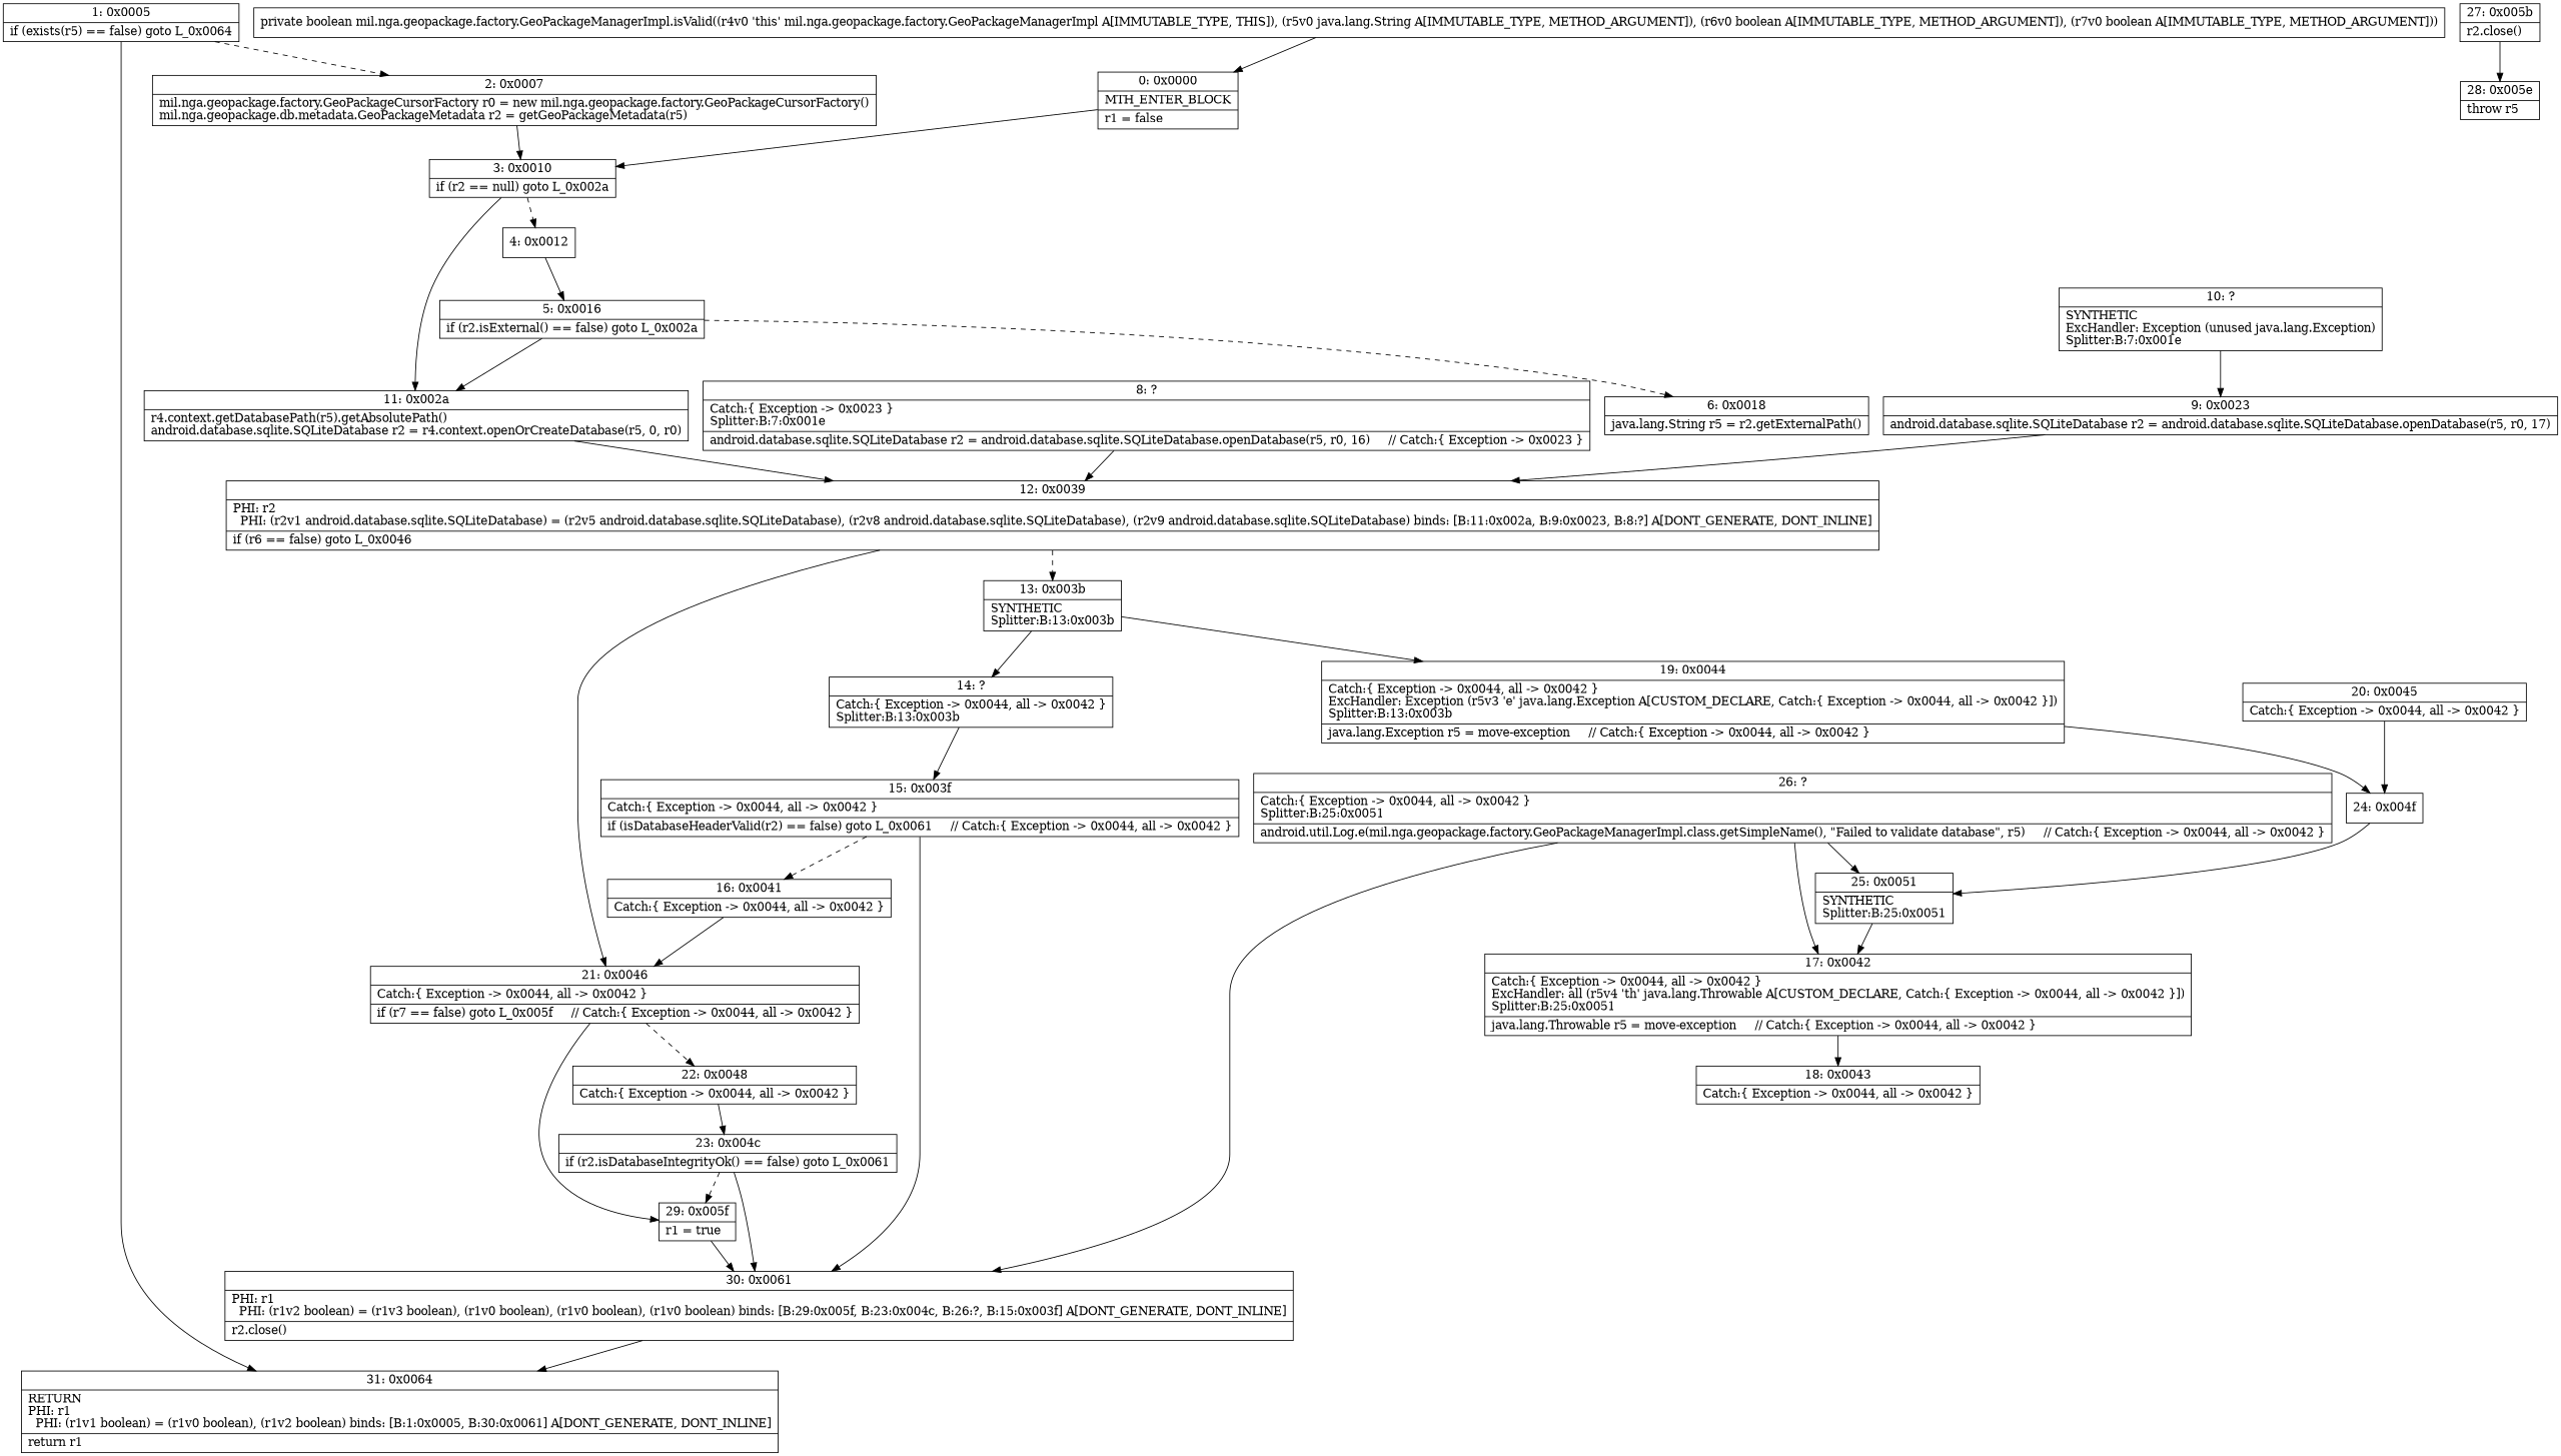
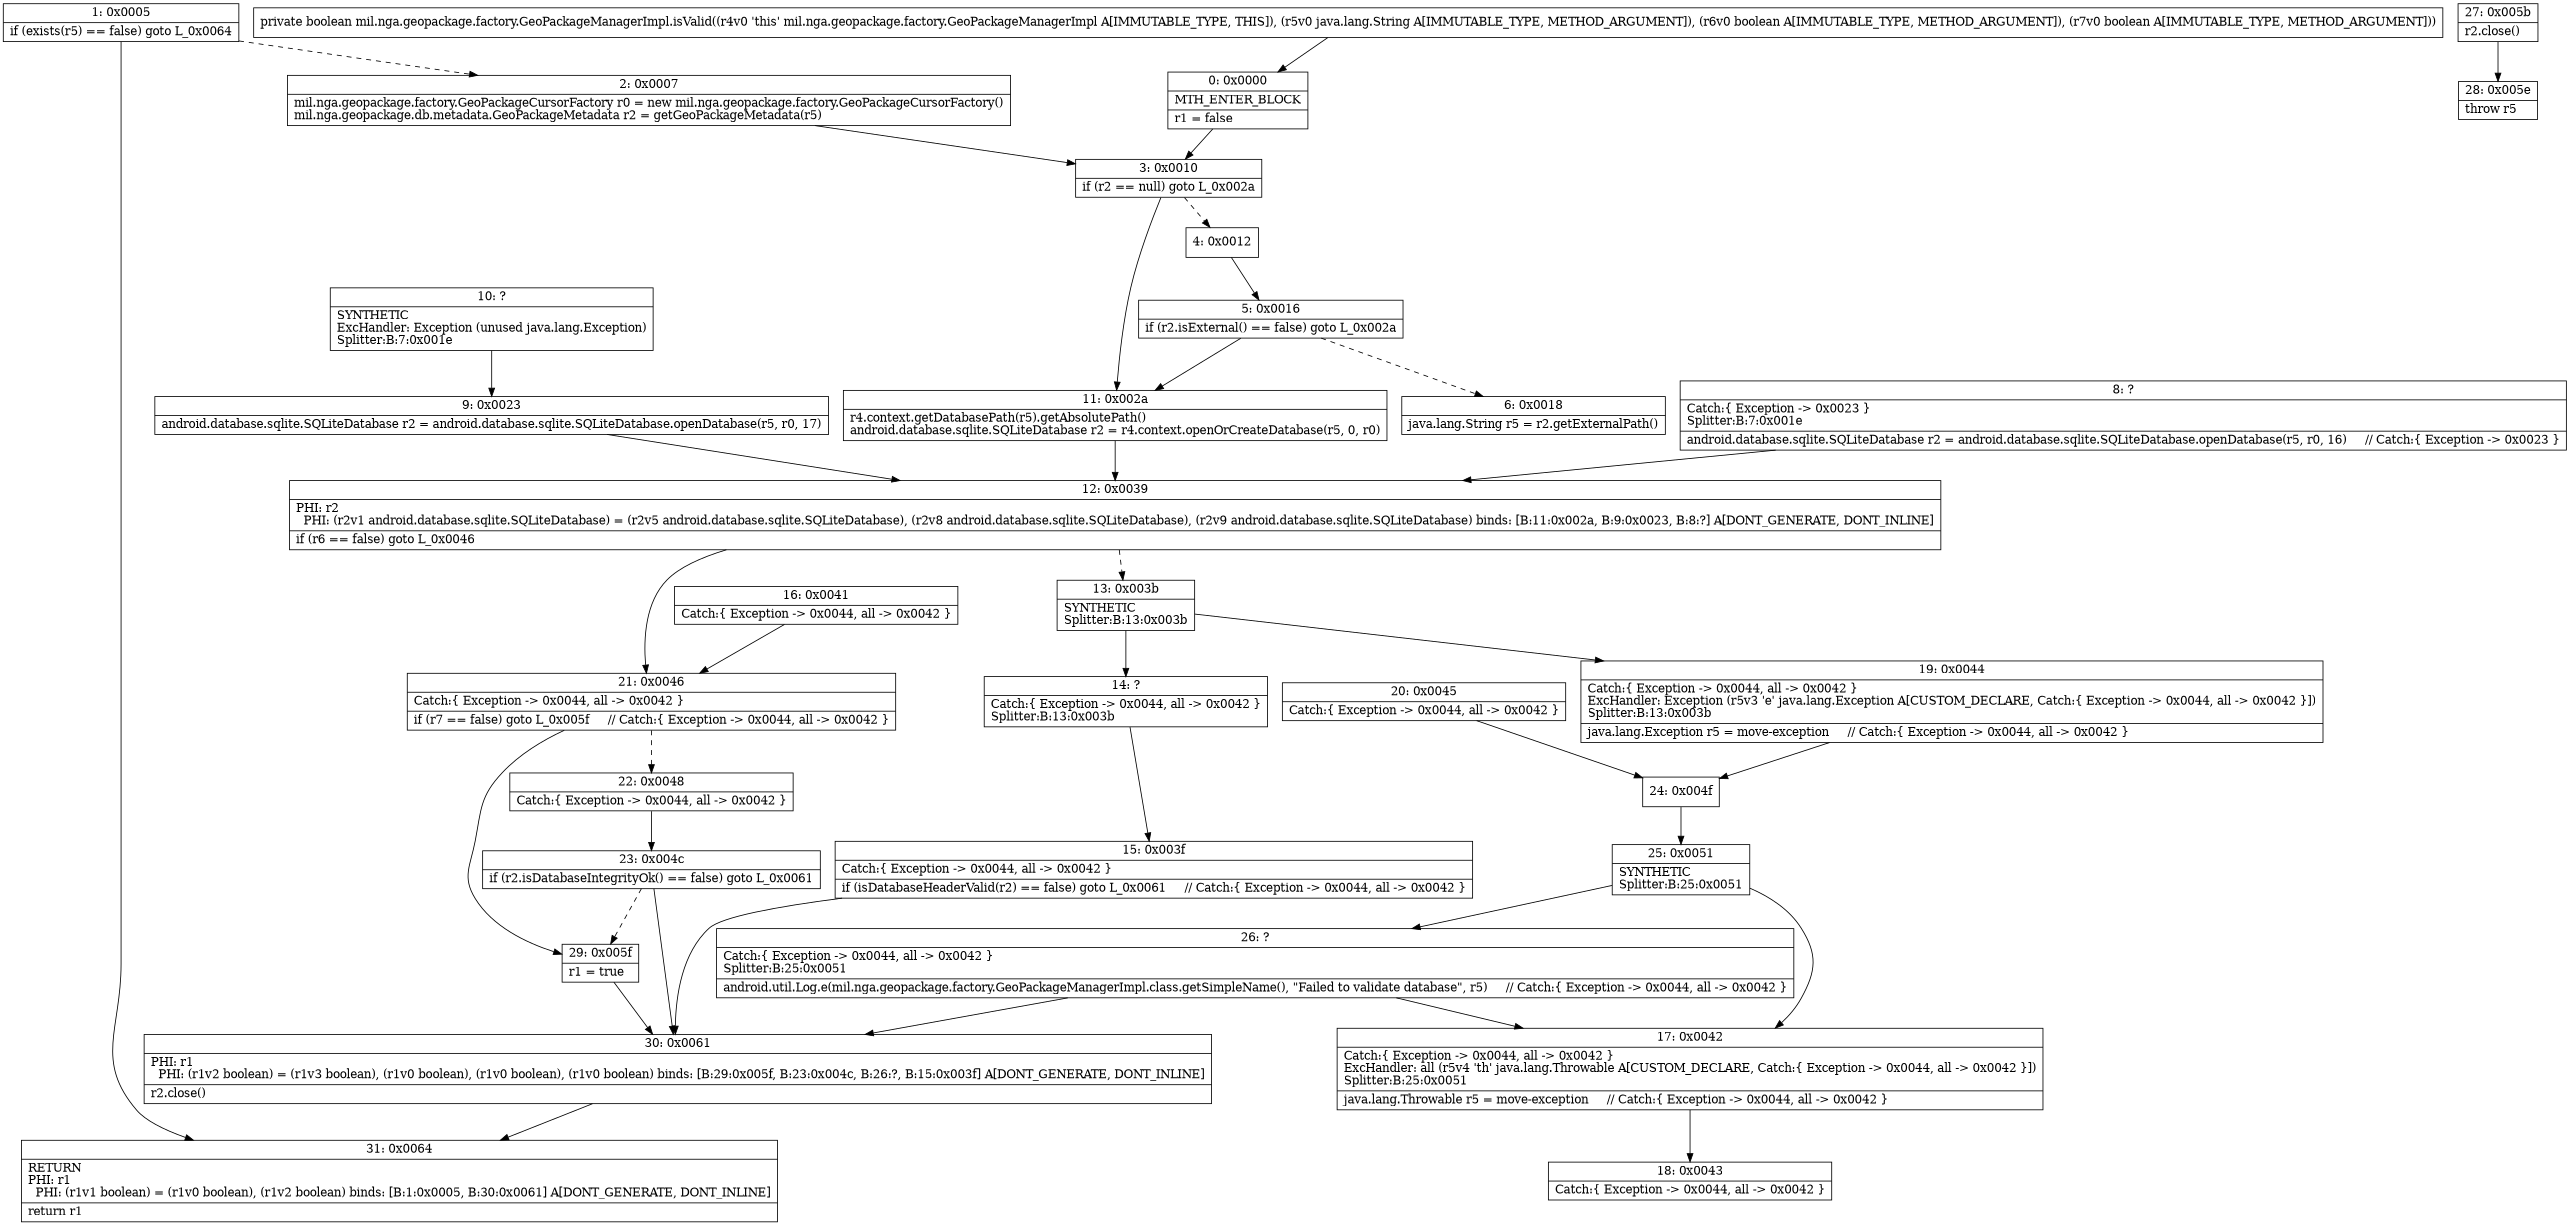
  digraph {
    node [shape=record]
    n1 [label="{0\:\ 0x0000|MTH_ENTER_BLOCK\l|r1 = false\l}"]
    n2 [label="{3\:\ 0x0010|if (r2 == null) goto L_0x002a\l}"]
    n3 [label="{1\:\ 0x0005|if (exists(r5) == false) goto L_0x0064\l}"]
    n4 [label="{2\:\ 0x0007|mil.nga.geopackage.factory.GeoPackageCursorFactory r0 = new mil.nga.geopackage.factory.GeoPackageCursorFactory()\lmil.nga.geopackage.db.metadata.GeoPackageMetadata r2 = getGeoPackageMetadata(r5)\l}"]
    n5 [label="{31\:\ 0x0064|RETURN\lPHI: r1 \l  PHI: (r1v1 boolean) = (r1v0 boolean), (r1v2 boolean) binds: [B:1:0x0005, B:30:0x0061] A[DONT_GENERATE, DONT_INLINE]\l|return r1\l}"]
    n6 [label="{4\:\ 0x0012}"]
    n7 [label="{11\:\ 0x002a|r4.context.getDatabasePath(r5).getAbsolutePath()\landroid.database.sqlite.SQLiteDatabase r2 = r4.context.openOrCreateDatabase(r5, 0, r0)\l}"]
    n8 [label="{5\:\ 0x0016|if (r2.isExternal() == false) goto L_0x002a\l}"]
    n9 [label="{12\:\ 0x0039|PHI: r2 \l  PHI: (r2v1 android.database.sqlite.SQLiteDatabase) = (r2v5 android.database.sqlite.SQLiteDatabase), (r2v8 android.database.sqlite.SQLiteDatabase), (r2v9 android.database.sqlite.SQLiteDatabase) binds: [B:11:0x002a, B:9:0x0023, B:8:?] A[DONT_GENERATE, DONT_INLINE]\l|if (r6 == false) goto L_0x0046\l}"]
    n10 [label="{6\:\ 0x0018|java.lang.String r5 = r2.getExternalPath()\l}"]
    n11 [label="{8\:\ ?|Catch:\{ Exception \-\> 0x0023 \}\lSplitter:B:7:0x001e\l|android.database.sqlite.SQLiteDatabase r2 = android.database.sqlite.SQLiteDatabase.openDatabase(r5, r0, 16)     \/\/ Catch:\{ Exception \-\> 0x0023 \}\l}"]
    n12 [label="{10\:\ ?|SYNTHETIC\lExcHandler: Exception (unused java.lang.Exception)\lSplitter:B:7:0x001e\l}"]
    n13 [label="{9\:\ 0x0023|android.database.sqlite.SQLiteDatabase r2 = android.database.sqlite.SQLiteDatabase.openDatabase(r5, r0, 17)\l}"]
    n14 [label="{13\:\ 0x003b|SYNTHETIC\lSplitter:B:13:0x003b\l}"]
    n15 [label="{21\:\ 0x0046|Catch:\{ Exception \-\> 0x0044, all \-\> 0x0042 \}\l|if (r7 == false) goto L_0x005f     \/\/ Catch:\{ Exception \-\> 0x0044, all \-\> 0x0042 \}\l}"]
    n16 [label="{14\:\ ?|Catch:\{ Exception \-\> 0x0044, all \-\> 0x0042 \}\lSplitter:B:13:0x003b\l}"]
    n17 [label="{19\:\ 0x0044|Catch:\{ Exception \-\> 0x0044, all \-\> 0x0042 \}\lExcHandler: Exception (r5v3 'e' java.lang.Exception A[CUSTOM_DECLARE, Catch:\{ Exception \-\> 0x0044, all \-\> 0x0042 \}])\lSplitter:B:13:0x003b\l|java.lang.Exception r5 = move\-exception     \/\/ Catch:\{ Exception \-\> 0x0044, all \-\> 0x0042 \}\l}"]
    n18 [label="{22\:\ 0x0048|Catch:\{ Exception \-\> 0x0044, all \-\> 0x0042 \}\l}"]
    n19 [label="{29\:\ 0x005f|r1 = true\l}"]
    n20 [label="{15\:\ 0x003f|Catch:\{ Exception \-\> 0x0044, all \-\> 0x0042 \}\l|if (isDatabaseHeaderValid(r2) == false) goto L_0x0061     \/\/ Catch:\{ Exception \-\> 0x0044, all \-\> 0x0042 \}\l}"]
    n21 [label="{24\:\ 0x004f}"]
    n22 [label="{16\:\ 0x0041|Catch:\{ Exception \-\> 0x0044, all \-\> 0x0042 \}\l}"]
    n23 [label="{30\:\ 0x0061|PHI: r1 \l  PHI: (r1v2 boolean) = (r1v3 boolean), (r1v0 boolean), (r1v0 boolean), (r1v0 boolean) binds: [B:29:0x005f, B:23:0x004c, B:26:?, B:15:0x003f] A[DONT_GENERATE, DONT_INLINE]\l|r2.close()\l}"]
    n24 [label="{17\:\ 0x0042|Catch:\{ Exception \-\> 0x0044, all \-\> 0x0042 \}\lExcHandler: all (r5v4 'th' java.lang.Throwable A[CUSTOM_DECLARE, Catch:\{ Exception \-\> 0x0044, all \-\> 0x0042 \}])\lSplitter:B:25:0x0051\l|java.lang.Throwable r5 = move\-exception     \/\/ Catch:\{ Exception \-\> 0x0044, all \-\> 0x0042 \}\l}"]
    n25 [label="{18\:\ 0x0043|Catch:\{ Exception \-\> 0x0044, all \-\> 0x0042 \}\l}"]
    n26 [label="{27\:\ 0x005b|r2.close()\l}"]
    n27 [label="{28\:\ 0x005e|throw r5\l}"]
    n28 [label="{20\:\ 0x0045|Catch:\{ Exception \-\> 0x0044, all \-\> 0x0042 \}\l}"]
    n29 [label="{25\:\ 0x0051|SYNTHETIC\lSplitter:B:25:0x0051\l}"]
    n30 [label="{23\:\ 0x004c|if (r2.isDatabaseIntegrityOk() == false) goto L_0x0061\l}"]
    n31 [label="{26\:\ ?|Catch:\{ Exception \-\> 0x0044, all \-\> 0x0042 \}\lSplitter:B:25:0x0051\l|android.util.Log.e(mil.nga.geopackage.factory.GeoPackageManagerImpl.class.getSimpleName(), \"Failed to validate database\", r5)     \/\/ Catch:\{ Exception \-\> 0x0044, all \-\> 0x0042 \}\l}"]
    n32 [label="{private boolean mil.nga.geopackage.factory.GeoPackageManagerImpl.isValid((r4v0 'this' mil.nga.geopackage.factory.GeoPackageManagerImpl A[IMMUTABLE_TYPE, THIS]), (r5v0 java.lang.String A[IMMUTABLE_TYPE, METHOD_ARGUMENT]), (r6v0 boolean A[IMMUTABLE_TYPE, METHOD_ARGUMENT]), (r7v0 boolean A[IMMUTABLE_TYPE, METHOD_ARGUMENT])) }"]
    n1 -> n2
    n2 -> n6 [style=dashed]
    n2 -> n7
    n3 -> n4 [style=dashed]
    n3 -> n5
    n4 -> n2
    n6 -> n8
    n7 -> n9
    n8 -> n7
    n8 -> n10 [style=dashed]
    n9 -> n14 [style=dashed]
    n9 -> n15
    n11 -> n9
    n12 -> n13
    n13 -> n9
    n14 -> n16
    n14 -> n17
    n15 -> n18 [style=dashed]
    n15 -> n19
    n16 -> n20
    n17 -> n21
    n18 -> n30
    n19 -> n23
-   n20 -> n22 [style=dashed]
    n20 -> n23
    n21 -> n29
    n22 -> n15
    n23 -> n5
    n24 -> n25
    n26 -> n27
    n28 -> n21
    n29 -> n24
-   n31 -> n29
+   n29 -> n31
    n30 -> n19 [style=dashed]
    n30 -> n23
    n31 -> n23
    n31 -> n24
    n32 -> n1
  }
